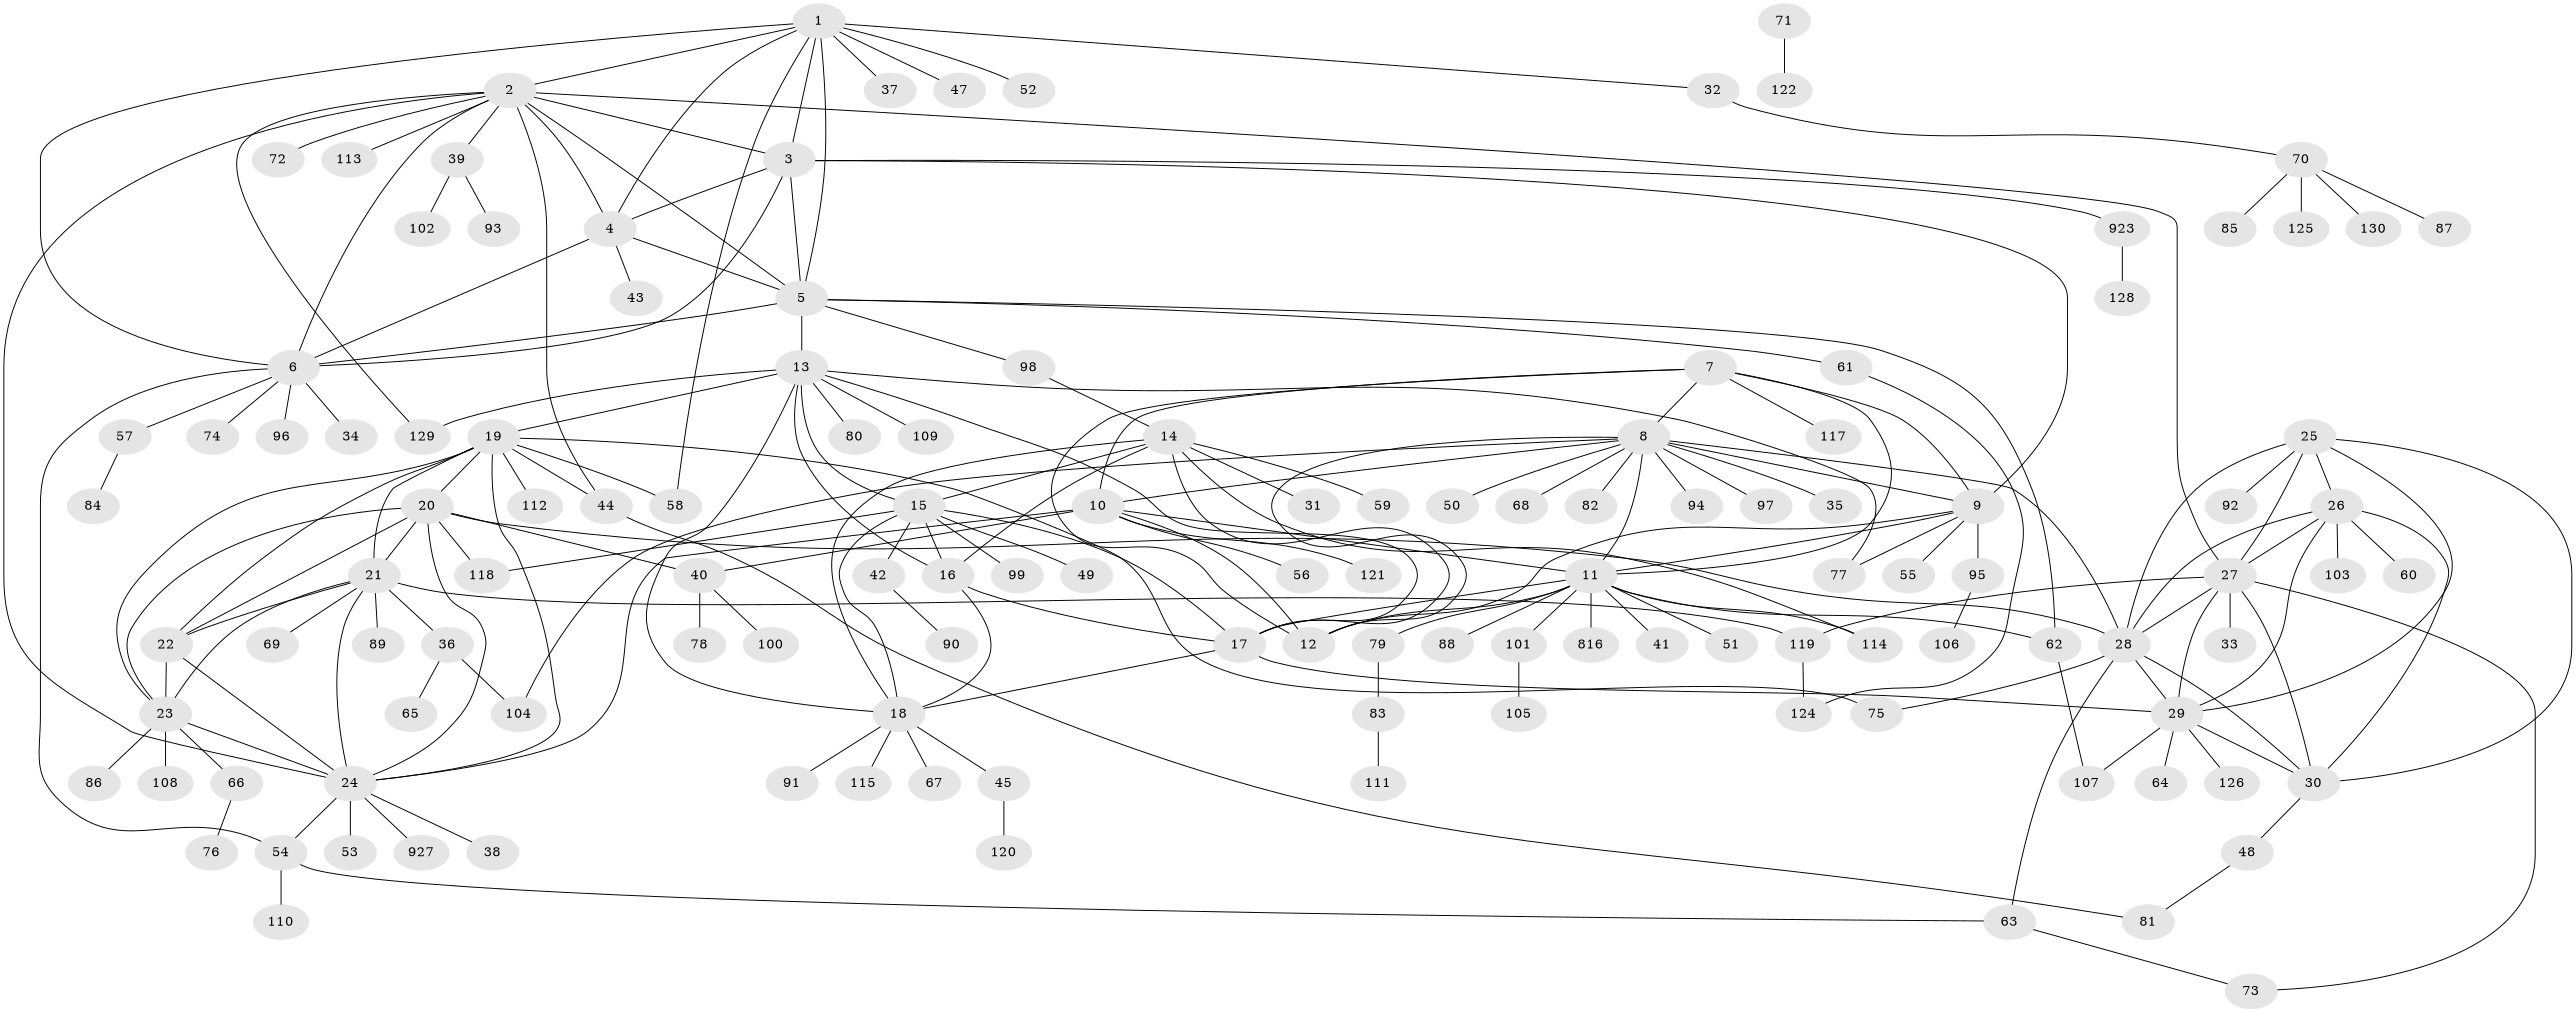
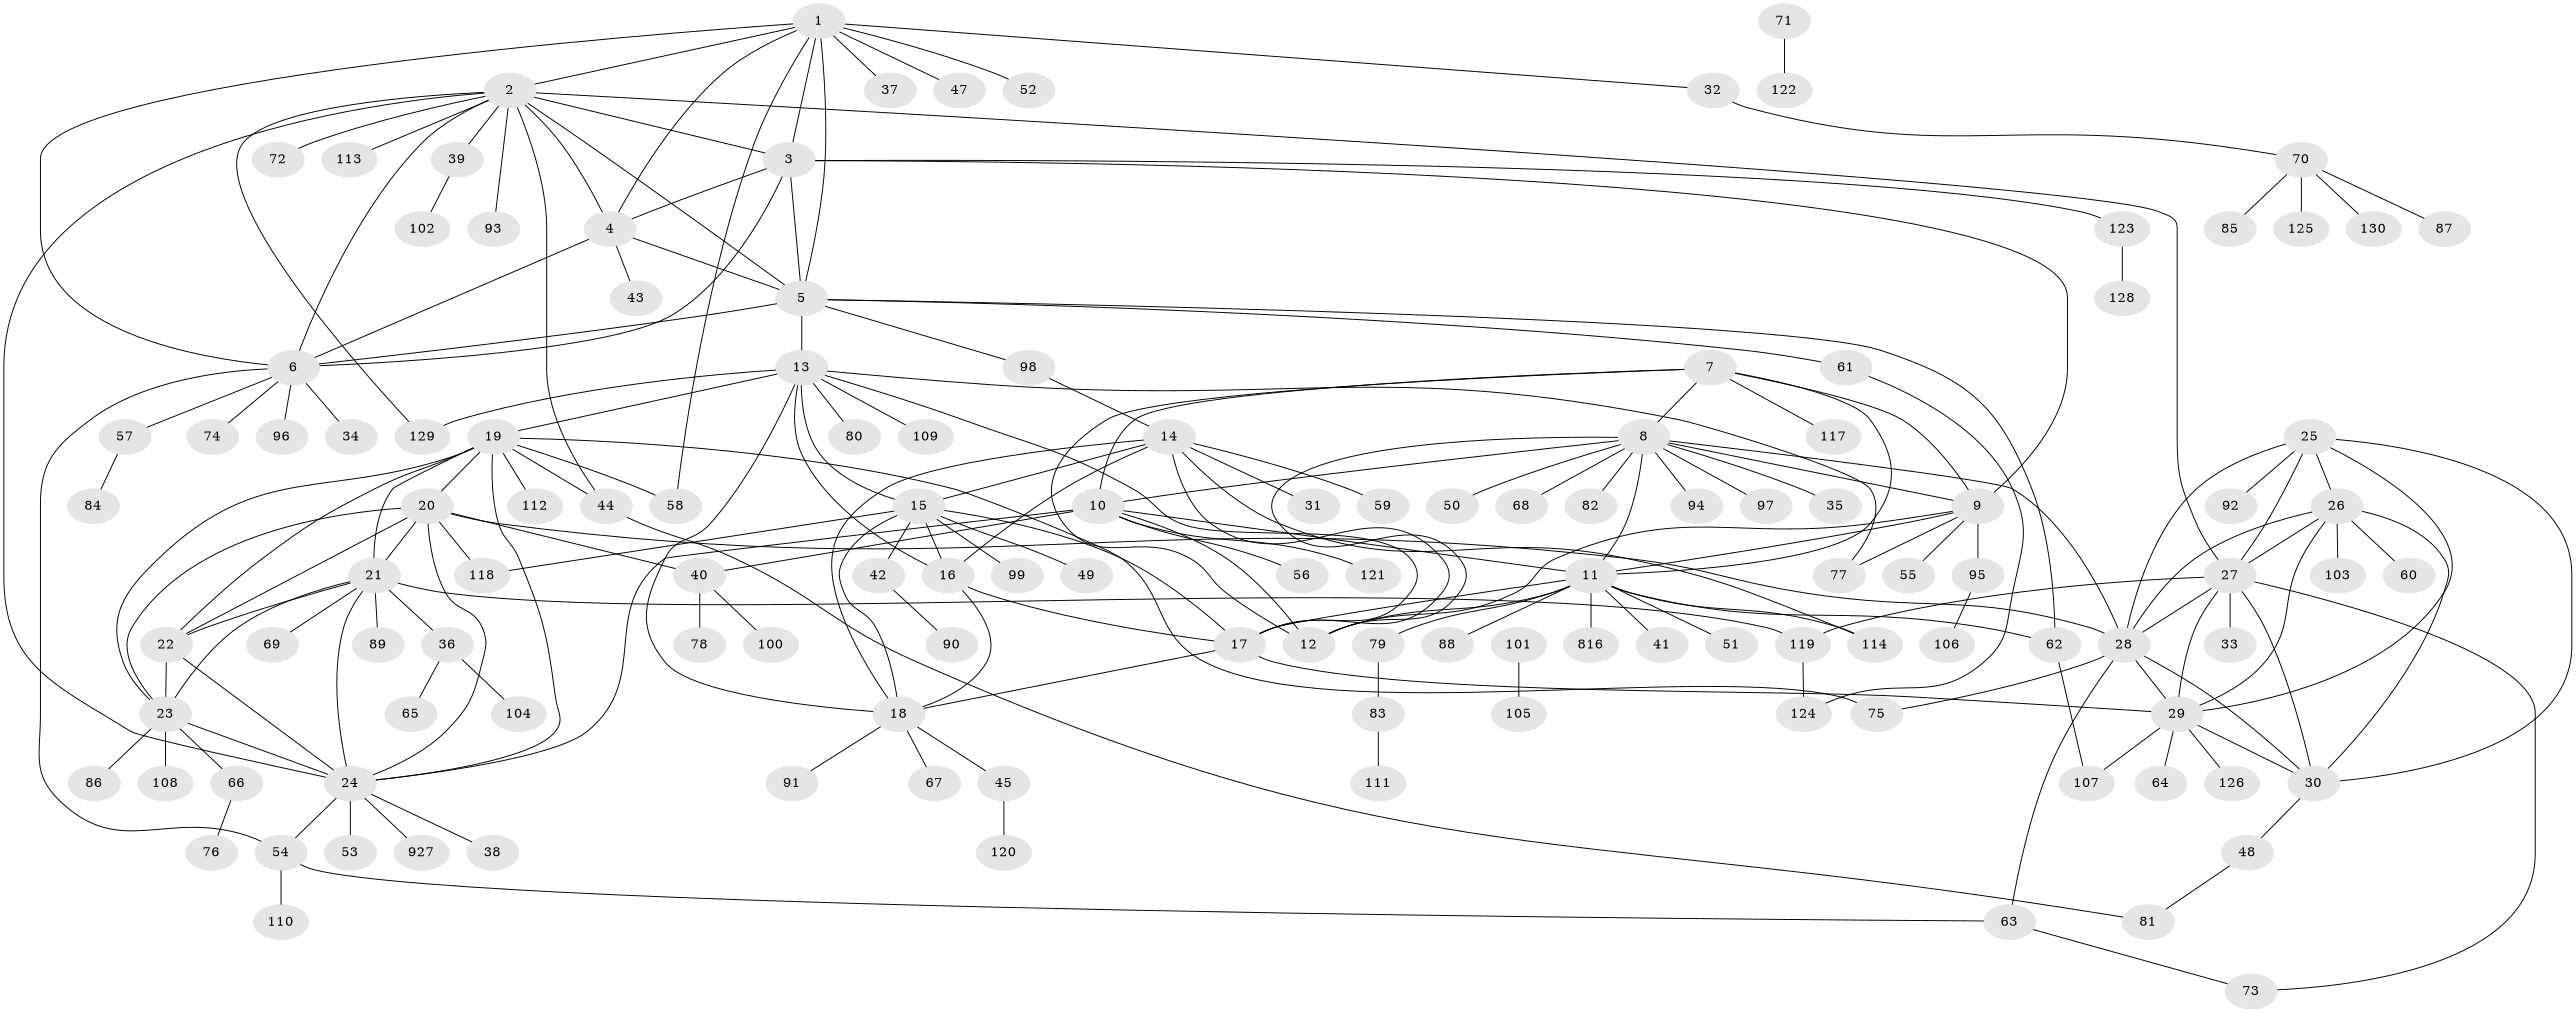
  graph {
    node [color=gray90 style=filled]
    1
    2
    3
    4
    5
    6
    32
    37
    47
    52
    58
    24
    27
    39
    44
    72
    93
    113
    129
    9
-   123 [label=923]
+   123
    43
    13
    61
    62
    98
    34
    54
    57
    74
    96
    70
    38
    53
    n35 [label=927]
    28
    29
    119
    30
    33
    73
    102
    81
    11
    12
    55
    77
    95
    128
    17
    15
    16
    18
    19
    80
    109
    124
    107
    14
    63
    110
    84
    7
    8
    10
    117
    35
    50
    68
    82
    94
    97
    104
    40
    56
    121
    41
    51
    79
    88
    101
    114
    n83 [label=816]
    75
    106
    78
    100
    71
    122
    83
    105
    31
    59
    42
    49
    99
    118
    45
    67
    91
-   115
    20
    21
    22
    23
    112
    90
    64
    126
    120
    36
    69
    89
    66
    86
    108
    65
    76
    25
    26
    92
    103
    60
    48
    85
    125
    130
    87
    111
    1 -- 2
    1 -- 3
    1 -- 4
    1 -- 5
    1 -- 6
    1 -- 32
    1 -- 37
    1 -- 47
    1 -- 52
    1 -- 58
    2 -- 3
    2 -- 4
    2 -- 5
    2 -- 6
    2 -- 24
    2 -- 27
    2 -- 39
    2 -- 44
    2 -- 72
-   39 -- 93
+   2 -- 93
    2 -- 113
    2 -- 129
    3 -- 4
    3 -- 5
    3 -- 6
    3 -- 9
    3 -- 123
    4 -- 5
    4 -- 6
    4 -- 43
    5 -- 6
    5 -- 13
    5 -- 61
    5 -- 62
    5 -- 98
    6 -- 34
    6 -- 54
    6 -- 57
    6 -- 74
    6 -- 96
    32 -- 70
    24 -- 54
    24 -- 38
    24 -- 53
    24 -- n35
    27 -- 28
    27 -- 29
    27 -- 119
    27 -- 30
    27 -- 33
    27 -- 73
    39 -- 102
    44 -- 81
    9 -- 11
    9 -- 12
    9 -- 55
    9 -- 77
    9 -- 95
    123 -- 128
    13 -- 129
    13 -- 77
    13 -- 17
    13 -- 15
    13 -- 16
    13 -- 18
    13 -- 19
    13 -- 80
    13 -- 109
    61 -- 124
    62 -- 107
    98 -- 14
    54 -- 63
    54 -- 110
    57 -- 84
    70 -- 85
    70 -- 125
    70 -- 130
    70 -- 87
    28 -- 29
    28 -- 30
    28 -- 63
    28 -- 75
    29 -- 30
    29 -- 107
    29 -- 64
    29 -- 126
    119 -- 124
    30 -- 48
    11 -- 62
    11 -- 12
    11 -- 17
    11 -- 41
    11 -- 51
    11 -- 79
    11 -- 88
-   11 -- 101
    11 -- 114
    11 -- n83
    95 -- 106
    17 -- 29
    17 -- 18
    15 -- 17
    15 -- 16
    15 -- 18
    15 -- 42
    15 -- 49
    15 -- 99
    15 -- 118
    16 -- 17
    16 -- 18
    18 -- 45
    18 -- 67
    18 -- 91
-   18 -- 115
    19 -- 58
    19 -- 24
    19 -- 44
    19 -- 75
    19 -- 20
    19 -- 21
    19 -- 22
    19 -- 23
    19 -- 112
    14 -- 17
    14 -- 15
    14 -- 16
    14 -- 18
    14 -- 114
    14 -- 31
    14 -- 59
    63 -- 73
    7 -- 9
    7 -- 11
    7 -- 12
    7 -- 8
    7 -- 10
    7 -- 117
    8 -- 9
    8 -- 28
    8 -- 11
    8 -- 12
    8 -- 10
    8 -- 35
    8 -- 50
    8 -- 68
    8 -- 82
    8 -- 94
    8 -- 97
-   8 -- 104
    10 -- 24
    10 -- 11
    10 -- 12
    10 -- 40
    10 -- 56
    10 -- 121
    40 -- 78
    40 -- 100
    79 -- 83
    101 -- 105
    71 -- 122
    83 -- 111
    42 -- 90
    45 -- 120
    20 -- 24
    20 -- 28
    20 -- 40
    20 -- 118
    20 -- 21
    20 -- 22
    20 -- 23
    21 -- 24
    21 -- 119
    21 -- 22
    21 -- 23
    21 -- 36
    21 -- 69
    21 -- 89
    22 -- 24
    22 -- 23
    23 -- 24
    23 -- 66
    23 -- 86
    23 -- 108
    36 -- 104
    36 -- 65
    66 -- 76
    25 -- 27
    25 -- 28
    25 -- 29
    25 -- 30
    25 -- 26
    25 -- 92
    26 -- 27
    26 -- 28
    26 -- 29
    26 -- 30
    26 -- 103
    26 -- 60
    48 -- 81
  }
